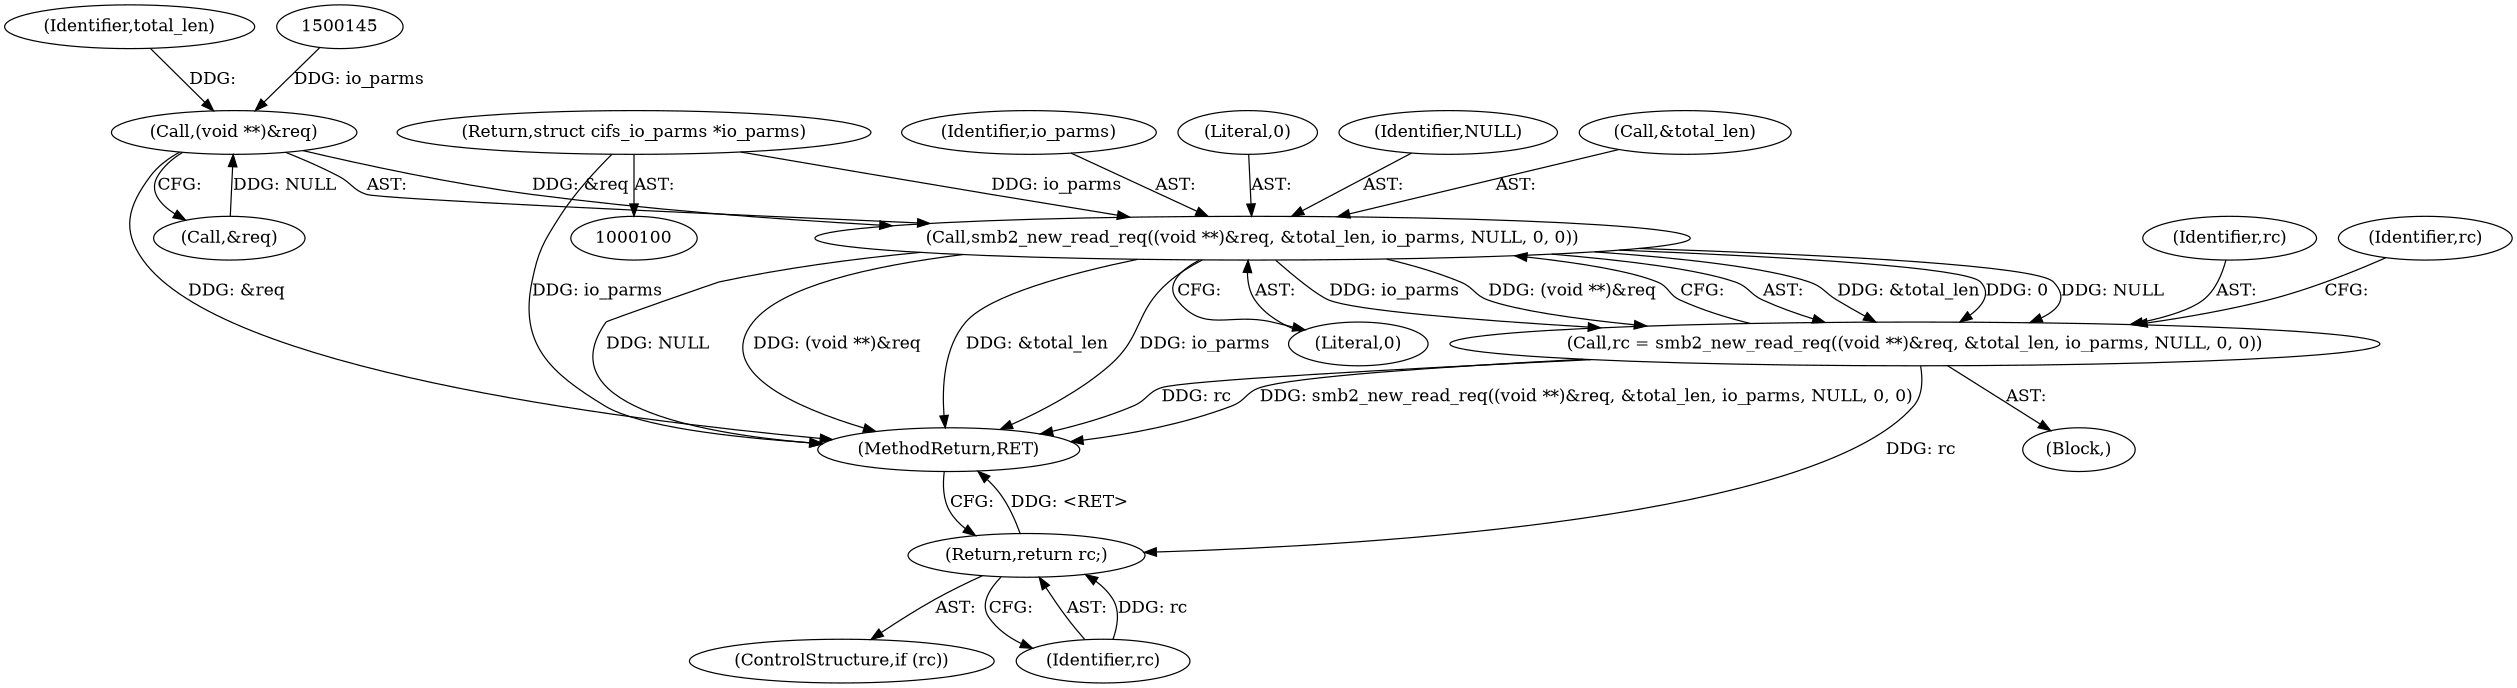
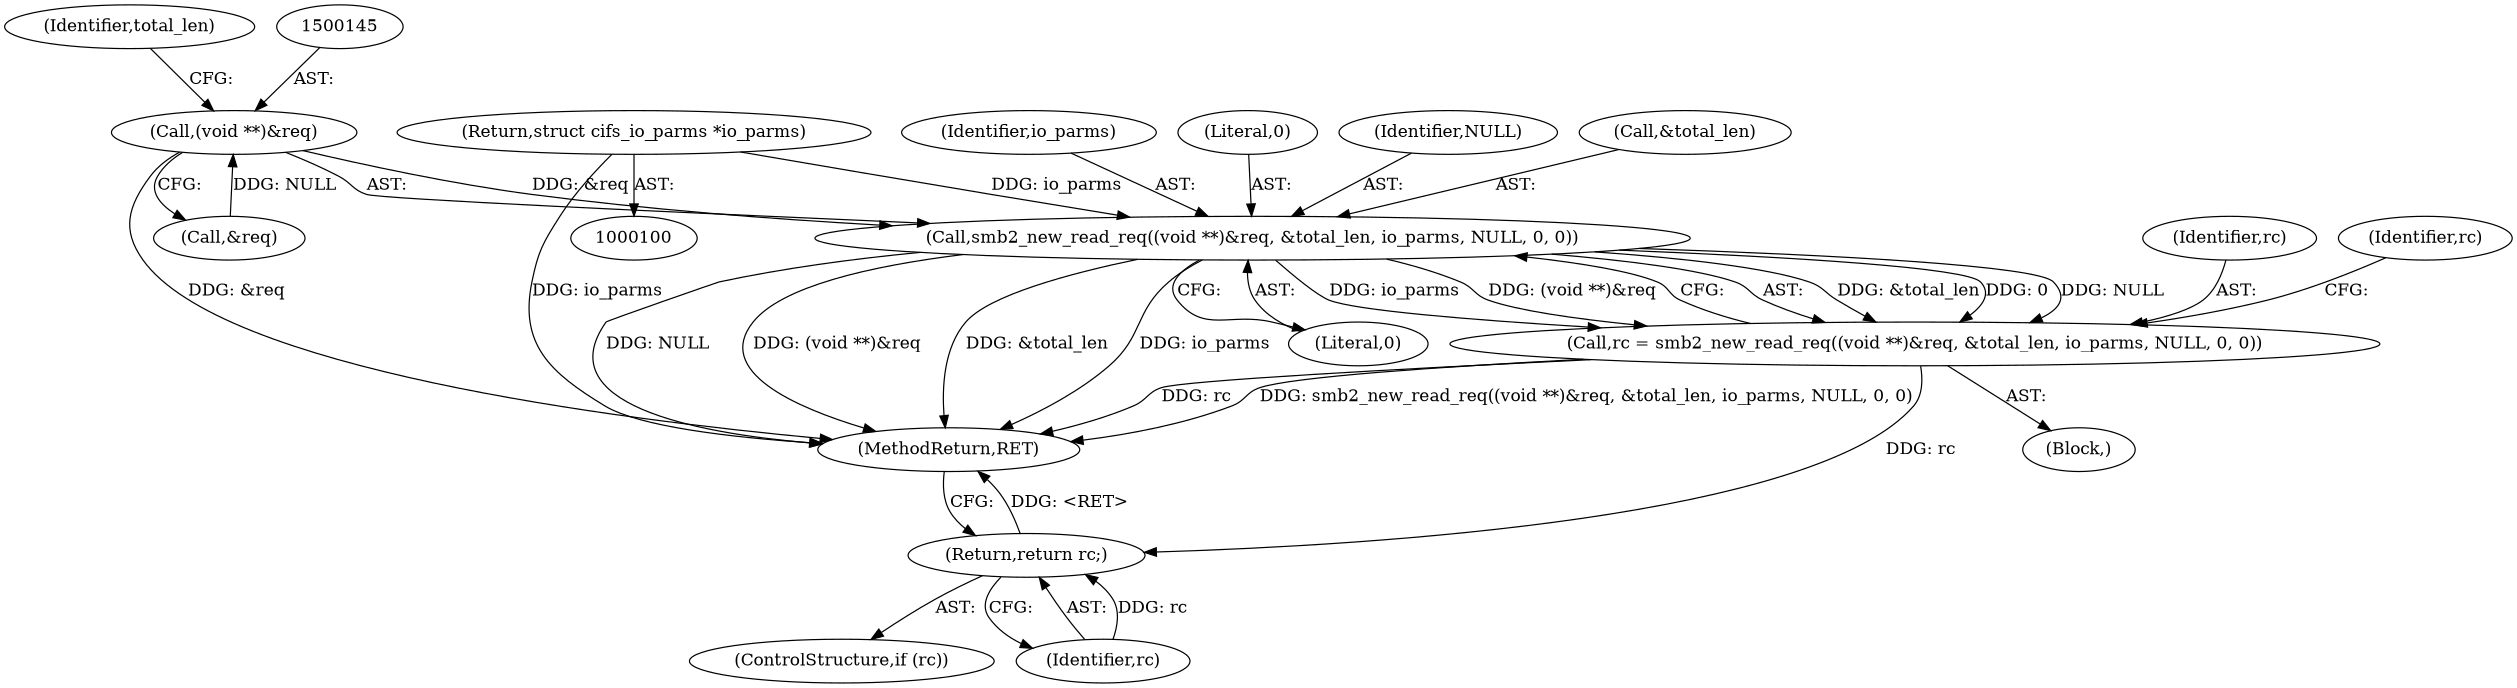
  digraph {
    n1 [label="(Call,smb2_new_read_req((void **)&req, &total_len, io_parms, NULL, 0, 0))"]
    n2 [label="(Call,rc = smb2_new_read_req((void **)&req, &total_len, io_parms, NULL, 0, 0))"]
    n3 [label="(MethodReturn,RET)"]
    n4 [label="(Literal,0)"]
    n5 [label="(Return,return rc;)"]
    n6 [label="(Block,)"]
    n7 [label="(Call,(void **)&req)"]
    n8 [label="(Call,&req)"]
    n9 [label="(Return,struct cifs_io_parms *io_parms)"]
    1000100
    n11 [label="(ControlStructure,if (rc))"]
    n12 [label="(Identifier,rc)"]
    n13 [label="(Identifier,io_parms)"]
    n14 [label="(Literal,0)"]
    n15 [label="(Identifier,NULL)"]
    n16 [label="(Identifier,total_len)"]
    n17 [label="(Identifier,rc)"]
    n18 [label="(Call,&total_len)"]
    n19 [label="(Identifier,rc)"]
    n20 [label=1500145]
    n1 -> n2 [label="AST: "]
    n1 -> n2 [label="DDG: &total_len"]
    n1 -> n2 [label="DDG: 0"]
    n1 -> n2 [label="DDG: NULL"]
    n1 -> n2 [label="DDG: io_parms"]
    n1 -> n2 [label="DDG: (void **)&req"]
    n1 -> n3 [label="DDG: NULL"]
    n1 -> n3 [label="DDG: (void **)&req"]
    n1 -> n3 [label="DDG: &total_len"]
    n1 -> n3 [label="DDG: io_parms"]
    n1 -> n4 [label="CFG: "]
    n2 -> n1 [label="CFG: "]
    n2 -> n3 [label="DDG: rc"]
    n2 -> n3 [label="DDG: smb2_new_read_req((void **)&req, &total_len, io_parms, NULL, 0, 0)"]
    n2 -> n5 [label="DDG: rc"]
    n2 -> n6 [label="AST: "]
    n3 -> n5 [label="CFG: "]
    n4 -> n1 [label="AST: "]
    n5 -> n3 [label="DDG: <RET>"]
    n5 -> n11 [label="AST: "]
    n5 -> n12 [label="CFG: "]
    n7 -> n1 [label="AST: "]
    n7 -> n1 [label="DDG: &req"]
    n7 -> n3 [label="DDG: &req"]
    n7 -> n8 [label="CFG: "]
    n8 -> n7 [label="DDG: NULL"]
    n9 -> n1 [label="DDG: io_parms"]
    n9 -> n3 [label="DDG: io_parms"]
    n9 -> 1000100 [label="AST: "]
    n12 -> n5 [label="AST: "]
    n12 -> n5 [label="DDG: rc"]
    n13 -> n1 [label="AST: "]
    n14 -> n1 [label="AST: "]
    n15 -> n1 [label="AST: "]
-   n16 -> n7 [label="DDG: "]
+   n16 -> n7 [label="CFG: "]
    n17 -> n2 [label="AST: "]
    n18 -> n1 [label="AST: "]
    n19 -> n2 [label="CFG: "]
-   n20 -> n7 [label="DDG: io_parms"]
+   n20 -> n7 [label="AST: "]
  }
